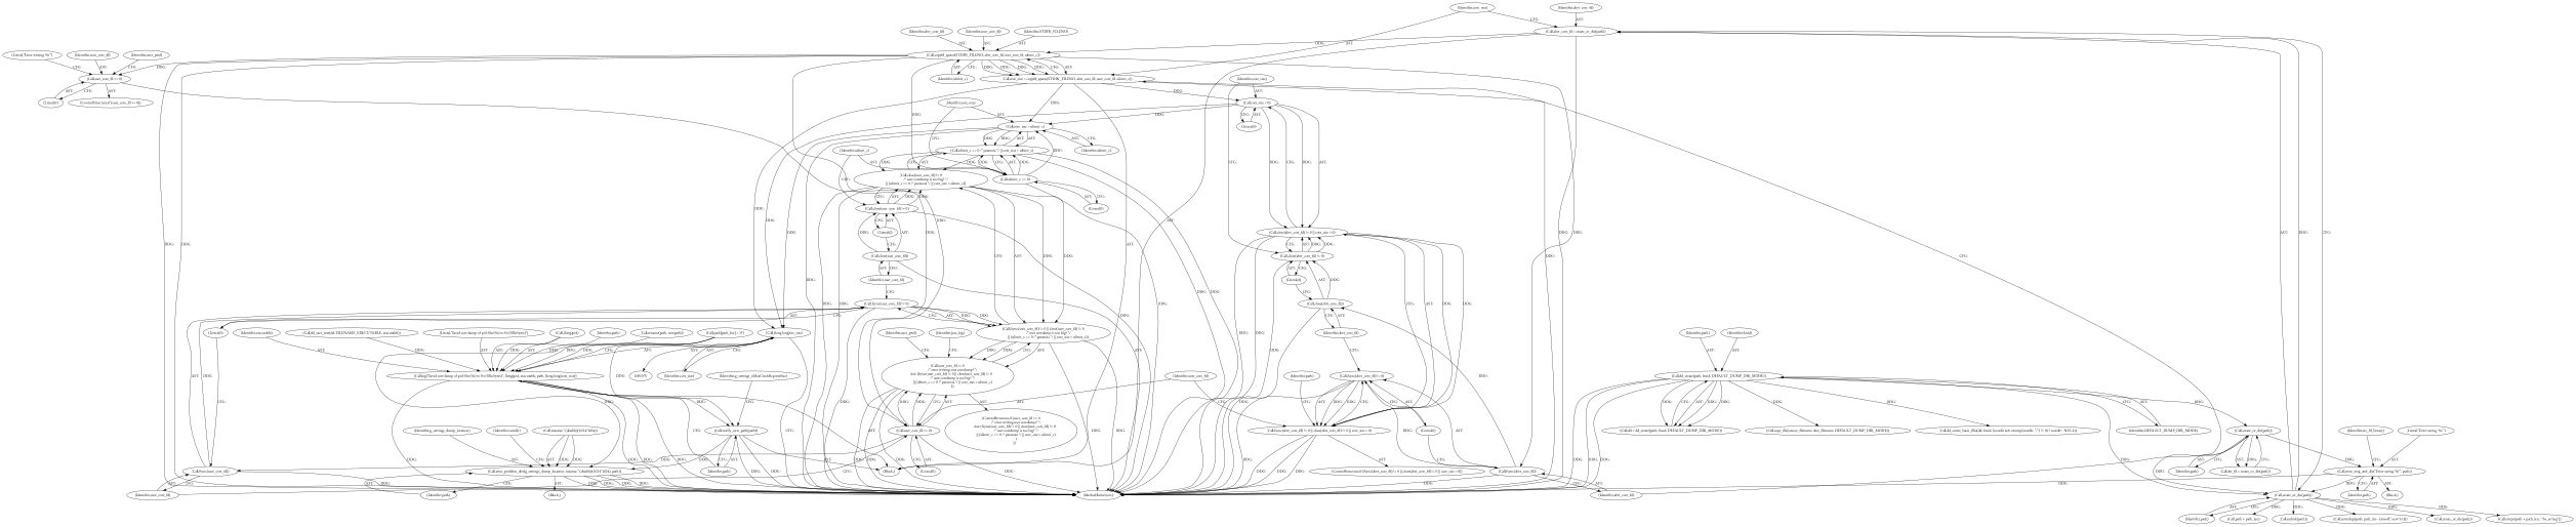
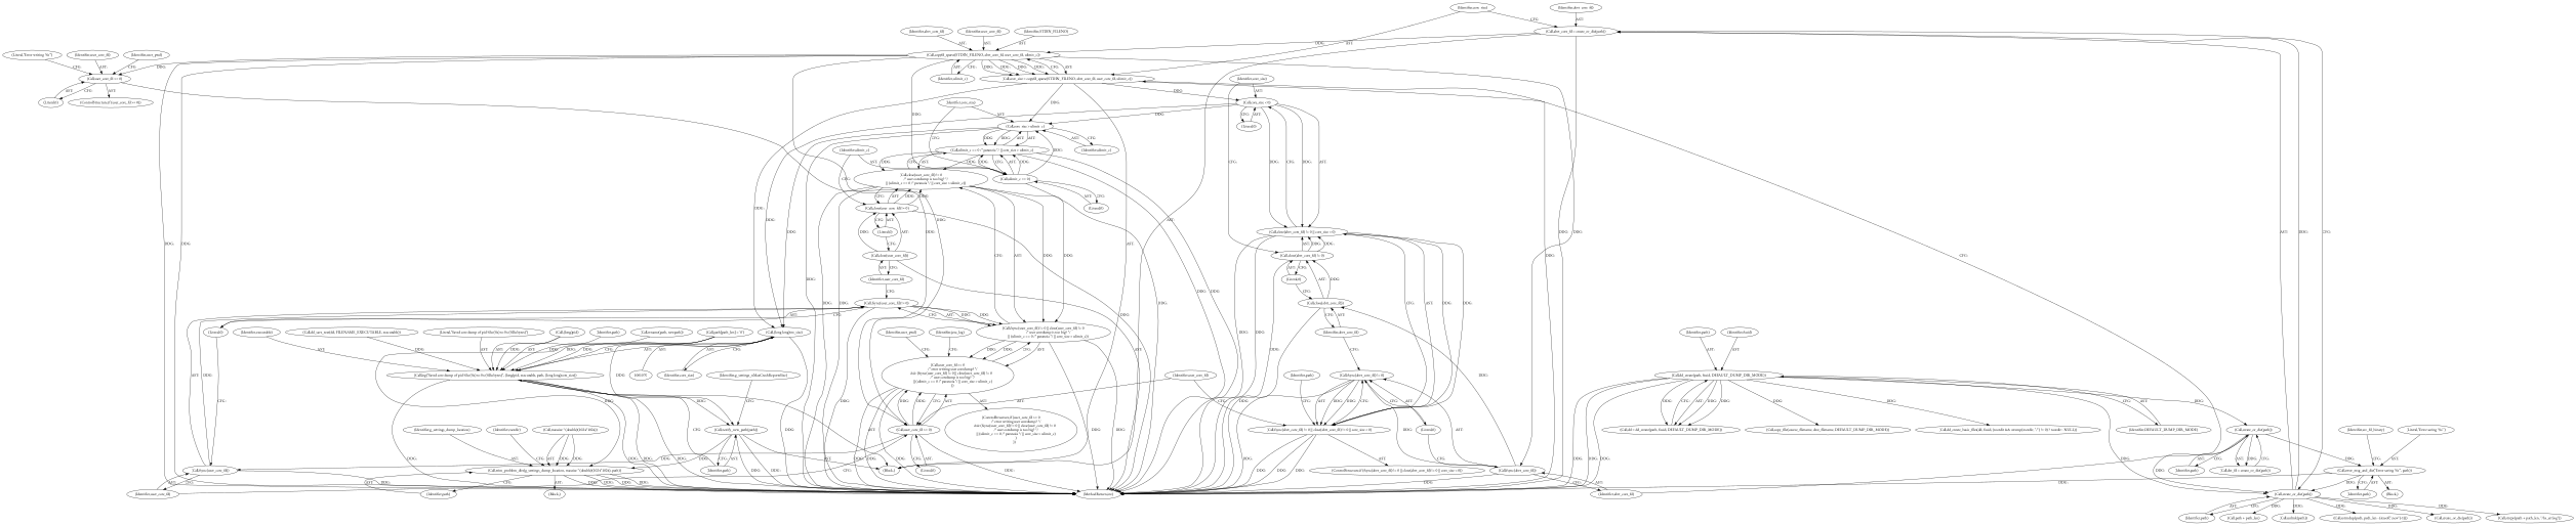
  digraph {
    fontname="EB Garamond"
    node [fontname="EB Garamond"]
    edge [fontname="EB Garamond"]
    n1 [label="(Call,abrt_core_fd = create_or_die(path))"]
    n2 [label="(Call,create_or_die(path))"]
    n3 [label="(Call,copyfd_sparse(STDIN_FILENO, abrt_core_fd, user_core_fd, ulimit_c))"]
    n4 [label="(Block,)"]
    n5 [label="(MethodReturn,int)"]
    n6 [label="(Identifier,path)"]
    n7 [label="(Call,path + path_len)"]
    n8 [label="(Call,unlink(path))"]
    n9 [label="(Call,xstrndup(path, path_len - (sizeof(\".new\")-1)))"]
    n10 [label="(Call,create_or_die(path))"]
    n11 [label="(Call,strcpy(path + path_len, \"/hs_err.log\"))"]
    n12 [label="(Call,core_size = copyfd_sparse(STDIN_FILENO, abrt_core_fd, user_core_fd, ulimit_c))"]
    n13 [label="(Call,fsync(abrt_core_fd))"]
    n14 [label="(Call,user_core_fd >= 0)"]
    n15 [label="(Call,user_core_fd >= 0)"]
    n16 [label="(Call,ulimit_c == 0)"]
    n17 [label="(Identifier,ulimit_c)"]
    n18 [label="(Call,error_msg_and_die(\"Error saving '%s'\", path))"]
    n19 [label="(Identifier,path)"]
    n20 [label="(Block,)"]
    n21 [label="(Call,create_or_die(path))"]
    n22 [label="(Identifier,path)"]
    n23 [label="(Call,dst_fd = create_or_die(path))"]
    n24 [label="(Call,dd_create(path, fsuid, DEFAULT_DUMP_DIR_MODE))"]
    n25 [label="(Identifier,DEFAULT_DUMP_DIR_MODE)"]
    n26 [label="(Call,copy_file(source_filename, dest_filename, DEFAULT_DUMP_DIR_MODE))"]
    n27 [label="(Call,dd_create_basic_files(dd, fsuid, (rootdir && strcmp(rootdir, \"/\") != 0) ? rootdir : NULL))"]
    n28 [label="(Call,dd = dd_create(path, fsuid, DEFAULT_DUMP_DIR_MODE))"]
    n29 [label="(Call,core_size < 0)"]
    n30 [label="(Call,core_size > ulimit_c)"]
    n31 [label="(Call,(long long)int_size)"]
    n32 [label="(Call,fsync(abrt_core_fd) != 0)"]
    n33 [label="(Call,close(abrt_core_fd))"]
    n34 [label="(Identifier,abrt_core_fd)"]
    n35 [label="(ControlStructure,if (user_core_fd >= 0))"]
    n36 [label="(Literal,0)"]
    n37 [label="(Call,user_core_fd >= 0\n            /* error writing user coredump? */\n         && (fsync(user_core_fd) != 0 || close(user_core_fd) != 0\n            /* user coredump is too big? */\n            || (ulimit_c == 0 /* paranoia */ || core_size > ulimit_c)\n            ))"]
    n38 [label="(Call,fsync(user_core_fd))"]
    n39 [label="(Literal,0)"]
    n40 [label="(Call,ulimit_c == 0 /* paranoia */ || core_size > ulimit_c)"]
    n41 [label="(Literal,0)"]
    n42 [label="(Call,close(abrt_core_fd) != 0 || core_size < 0)"]
    n43 [label="(Literal,0)"]
    n44 [label="(Identifier,ulimit_c)"]
    n45 [label="(Call,log(\"Saved core dump of pid %lu (%s) to %s (%llu bytes)\", (long)pid, executable, path, (long long)core_size))"]
    n46 [label="(Identifier,core_size)"]
    n47 [label="(Call,fsync(abrt_core_fd) != 0 || close(abrt_core_fd) != 0 || core_size < 0)"]
    n48 [label="(Call,close(abrt_core_fd) != 0)"]
    n49 [label="(ControlStructure,if (fsync(abrt_core_fd) != 0 || close(abrt_core_fd) != 0 || core_size < 0))"]
    n50 [label="(Literal,0)"]
    n51 [label="(Literal,0)"]
    n52 [label="(Call,close(user_core_fd) != 0\n            /* user coredump is too big? */\n            || (ulimit_c == 0 /* paranoia */ || core_size > ulimit_c))"]
    n53 [label="(Call,fsync(user_core_fd) != 0 || close(user_core_fd) != 0\n            /* user coredump is too big? */\n            || (ulimit_c == 0 /* paranoia */ || core_size > ulimit_c))"]
    n54 [label="(Call,close(user_core_fd) != 0)"]
    n55 [label="(Call,fsync(user_core_fd) != 0)"]
    n56 [label="(Literal,0)"]
    n57 [label="(ControlStructure,if (user_core_fd >= 0\n            /* error writing user coredump? */\n         && (fsync(user_core_fd) != 0 || close(user_core_fd) != 0\n            /* user coredump is too big? */\n            || (ulimit_c == 0 /* paranoia */ || core_size > ulimit_c)\n            )\n        ))"]
    n58 [label="(Literal,0)"]
    n59 [label="(Call,notify_new_path(path))"]
    n60 [label="(Call,trim_problem_dirs(g_settings_dump_location, maxsize * (double)(1024*1024), path))"]
    n61 [label="(Identifier,path)"]
    n62 [label="(Block,)"]
    n63 [label="(Identifier,path)"]
    n64 [label="(Identifier,abrt_core_fd)"]
    n65 [label="(Identifier,user_core_fd)"]
    n66 [label="(Call,close(user_core_fd))"]
    n67 [label="(Identifier,user_core_fd)"]
    n68 [label="(Identifier,src_fd_binary)"]
    n69 [label="(Identifier,path)"]
    n70 [label="(Literal,\"Error saving '%s'\")"]
    n71 [label="(Identifier,user_pwd)"]
    n72 [label="(Identifier,user_pwd)"]
    n73 [label="(Identifier,fsuid)"]
    n74 [label="(Identifier,core_size)"]
    n75 [label="(Literal,\"Error writing '%s'\")"]
    n76 [label="(Identifier,executable)"]
    n77 [label="(Identifier,g_settings_dump_location)"]
    n78 [label="(Identifier,core_size)"]
    n79 [label="(Call,dd_save_text(dd, FILENAME_EXECUTABLE, executable))"]
    n80 [label="(Call,path[path_len] = '\0')"]
    n81 [label="(Literal,\"Saved core dump of pid %lu (%s) to %s (%llu bytes)\")"]
    n82 [label="(Identifier,java_log)"]
    n83 [label="(Identifier,rootdir)"]
    n84 [label="(Identifier,path)"]
    n85 [label="(Identifier,abrt_core_fd)"]
    n86 [label="(Identifier,user_core_fd)"]
    n87 [label="(Identifier,ulimit_c)"]
    n88 [label="(Identifier,abrt_core_fd)"]
    n89 [label="(Call,(long)pid)"]
    n90 [label="(Identifier,g_settings_nMaxCrashReportsSize)"]
    n91 [label="(Identifier,path)"]
    n92 [label="(Identifier,user_core_fd)"]
    n93 [label="(Identifier,user_core_fd)"]
    n94 [label="(Identifier,STDIN_FILENO)"]
    n95 [label="(Call,rename(path, newpath))"]
    n96 [label="(Identifier,core_size)"]
    n97 [label="(Call,maxsize * (double)(1024*1024))"]
    1001070
    n1 -> n2 [label="CFG: "]
    n1 -> n3 [label="DDG: "]
    n1 -> n4 [label="AST: "]
    n1 -> n5 [label="DDG: "]
    n2 -> n1 [label="AST: "]
    n2 -> n1 [label="DDG: "]
    n2 -> n6 [label="CFG: "]
    n2 -> n7 [label="DDG: "]
    n2 -> n8 [label="DDG: "]
    n2 -> n9 [label="DDG: "]
    n2 -> n10 [label="DDG: "]
    n2 -> n11 [label="DDG: "]
    n3 -> n5 [label="DDG: "]
    n3 -> n5 [label="DDG: "]
    n3 -> n12 [label="AST: "]
    n3 -> n12 [label="DDG: "]
    n3 -> n12 [label="DDG: "]
    n3 -> n12 [label="DDG: "]
    n3 -> n12 [label="DDG: "]
    n3 -> n13 [label="DDG: "]
    n3 -> n14 [label="DDG: "]
    n3 -> n15 [label="DDG: "]
    n3 -> n16 [label="DDG: "]
    n3 -> n17 [label="CFG: "]
    n6 -> n2 [label="AST: "]
    n12 -> n3 [label="CFG: "]
    n12 -> n4 [label="AST: "]
    n12 -> n5 [label="DDG: "]
    n12 -> n29 [label="DDG: "]
    n12 -> n30 [label="DDG: "]
    n12 -> n31 [label="DDG: "]
    n13 -> n5 [label="DDG: "]
    n13 -> n32 [label="AST: "]
    n13 -> n32 [label="DDG: "]
    n13 -> n33 [label="DDG: "]
    n13 -> n34 [label="CFG: "]
    n14 -> n15 [label="DDG: "]
    n14 -> n35 [label="AST: "]
    n14 -> n36 [label="CFG: "]
    n15 -> n5 [label="DDG: "]
    n15 -> n37 [label="AST: "]
    n15 -> n37 [label="DDG: "]
    n15 -> n37 [label="DDG: "]
    n15 -> n38 [label="DDG: "]
    n15 -> n39 [label="CFG: "]
    n16 -> n5 [label="DDG: "]
    n16 -> n30 [label="DDG: "]
    n16 -> n40 [label="AST: "]
    n16 -> n40 [label="DDG: "]
    n16 -> n40 [label="DDG: "]
    n16 -> n41 [label="CFG: "]
    n17 -> n3 [label="AST: "]
    n18 -> n2 [label="DDG: "]
    n18 -> n5 [label="DDG: "]
    n18 -> n19 [label="CFG: "]
    n18 -> n20 [label="AST: "]
    n19 -> n18 [label="AST: "]
    n21 -> n2 [label="DDG: "]
    n21 -> n18 [label="DDG: "]
    n21 -> n22 [label="CFG: "]
    n21 -> n23 [label="AST: "]
    n21 -> n23 [label="DDG: "]
    n22 -> n21 [label="AST: "]
    n23 -> n21 [label="CFG: "]
    n24 -> n2 [label="DDG: "]
    n24 -> n5 [label="DDG: "]
    n24 -> n5 [label="DDG: "]
    n24 -> n5 [label="DDG: "]
    n24 -> n21 [label="DDG: "]
    n24 -> n25 [label="CFG: "]
    n24 -> n26 [label="DDG: "]
    n24 -> n27 [label="DDG: "]
    n24 -> n28 [label="AST: "]
    n24 -> n28 [label="DDG: "]
    n24 -> n28 [label="DDG: "]
    n24 -> n28 [label="DDG: "]
    n25 -> n24 [label="AST: "]
    n28 -> n24 [label="CFG: "]
    n29 -> n30 [label="DDG: "]
    n29 -> n31 [label="DDG: "]
    n29 -> n42 [label="AST: "]
    n29 -> n42 [label="DDG: "]
    n29 -> n42 [label="DDG: "]
    n29 -> n43 [label="CFG: "]
    n30 -> n5 [label="DDG: "]
    n30 -> n31 [label="DDG: "]
    n30 -> n40 [label="AST: "]
    n30 -> n40 [label="DDG: "]
    n30 -> n40 [label="DDG: "]
    n30 -> n44 [label="CFG: "]
-   n31 -> n5 [label="CFG: "]
+   n31 -> n5 [label="DDG: "]
    n31 -> n45 [label="AST: "]
    n31 -> n45 [label="DDG: "]
    n31 -> n46 [label="CFG: "]
    n32 -> n5 [label="DDG: "]
    n32 -> n47 [label="AST: "]
    n32 -> n47 [label="DDG: "]
    n32 -> n47 [label="DDG: "]
    n32 -> n51 [label="CFG: "]
    n33 -> n5 [label="DDG: "]
    n33 -> n48 [label="AST: "]
    n33 -> n48 [label="DDG: "]
    n33 -> n64 [label="CFG: "]
    n34 -> n12 [label="CFG: "]
    n34 -> n13 [label="AST: "]
    n36 -> n14 [label="AST: "]
    n37 -> n5 [label="DDG: "]
    n37 -> n5 [label="DDG: "]
    n37 -> n5 [label="DDG: "]
    n37 -> n15 [label="CFG: "]
    n37 -> n53 [label="CFG: "]
    n37 -> n57 [label="AST: "]
    n38 -> n5 [label="DDG: "]
    n38 -> n55 [label="AST: "]
    n38 -> n55 [label="DDG: "]
    n38 -> n65 [label="CFG: "]
    n39 -> n15 [label="AST: "]
    n40 -> n5 [label="DDG: "]
    n40 -> n5 [label="DDG: "]
    n40 -> n16 [label="CFG: "]
    n40 -> n30 [label="AST: "]
    n40 -> n52 [label="AST: "]
    n40 -> n52 [label="DDG: "]
    n40 -> n52 [label="DDG: "]
    n41 -> n16 [label="AST: "]
    n42 -> n5 [label="DDG: "]
    n42 -> n5 [label="DDG: "]
    n42 -> n29 [label="CFG: "]
    n42 -> n47 [label="AST: "]
    n42 -> n47 [label="DDG: "]
    n42 -> n47 [label="DDG: "]
-   n42 -> n48 [label="CFG: "]
    n43 -> n29 [label="AST: "]
    n44 -> n30 [label="AST: "]
    n45 -> n4 [label="AST: "]
    n45 -> n5 [label="DDG: "]
    n45 -> n5 [label="DDG: "]
    n45 -> n5 [label="DDG: "]
    n45 -> n5 [label="DDG: "]
    n45 -> n31 [label="CFG: "]
    n45 -> n59 [label="DDG: "]
    n46 -> n31 [label="AST: "]
    n47 -> n5 [label="DDG: "]
    n47 -> n5 [label="DDG: "]
    n47 -> n5 [label="DDG: "]
    n47 -> n32 [label="CFG: "]
    n47 -> n42 [label="CFG: "]
    n47 -> n49 [label="AST: "]
    n48 -> n5 [label="DDG: "]
    n48 -> n42 [label="AST: "]
    n48 -> n42 [label="DDG: "]
    n48 -> n42 [label="DDG: "]
    n48 -> n50 [label="CFG: "]
    n50 -> n33 [label="CFG: "]
    n50 -> n48 [label="AST: "]
    n51 -> n13 [label="CFG: "]
    n51 -> n32 [label="AST: "]
    n52 -> n5 [label="DDG: "]
    n52 -> n5 [label="DDG: "]
    n52 -> n40 [label="CFG: "]
    n52 -> n53 [label="AST: "]
    n52 -> n53 [label="DDG: "]
    n52 -> n53 [label="DDG: "]
    n52 -> n54 [label="CFG: "]
    n53 -> n5 [label="DDG: "]
    n53 -> n5 [label="DDG: "]
    n53 -> n37 [label="AST: "]
    n53 -> n37 [label="DDG: "]
    n53 -> n37 [label="DDG: "]
    n53 -> n52 [label="CFG: "]
    n53 -> n55 [label="CFG: "]
    n54 -> n5 [label="DDG: "]
    n54 -> n52 [label="AST: "]
    n54 -> n52 [label="DDG: "]
    n54 -> n52 [label="DDG: "]
    n54 -> n56 [label="CFG: "]
    n55 -> n5 [label="DDG: "]
    n55 -> n53 [label="AST: "]
    n55 -> n53 [label="DDG: "]
    n55 -> n53 [label="DDG: "]
    n55 -> n58 [label="CFG: "]
    n56 -> n54 [label="AST: "]
    n56 -> n66 [label="CFG: "]
    n58 -> n38 [label="CFG: "]
    n58 -> n55 [label="AST: "]
    n59 -> n4 [label="AST: "]
    n59 -> n5 [label="DDG: "]
    n59 -> n5 [label="DDG: "]
    n59 -> n60 [label="DDG: "]
    n59 -> n61 [label="CFG: "]
    n60 -> n5 [label="DDG: "]
    n60 -> n5 [label="DDG: "]
    n60 -> n5 [label="DDG: "]
    n60 -> n5 [label="DDG: "]
    n60 -> n62 [label="AST: "]
    n60 -> n63 [label="CFG: "]
    n61 -> n45 [label="CFG: "]
    n61 -> n59 [label="AST: "]
    n63 -> n60 [label="AST: "]
    n64 -> n32 [label="CFG: "]
    n64 -> n33 [label="AST: "]
    n65 -> n15 [label="CFG: "]
    n65 -> n38 [label="AST: "]
    n66 -> n5 [label="AST: "]
    n66 -> n54 [label="AST: "]
    n66 -> n54 [label="DDG: "]
    n66 -> n67 [label="CFG: "]
    n67 -> n55 [label="CFG: "]
    n67 -> n66 [label="AST: "]
    n68 -> n18 [label="CFG: "]
    n69 -> n24 [label="AST: "]
    n70 -> n18 [label="AST: "]
    n71 -> n37 [label="CFG: "]
    n72 -> n14 [label="CFG: "]
    n73 -> n24 [label="AST: "]
    n74 -> n29 [label="AST: "]
    n74 -> n48 [label="CFG: "]
    n75 -> n14 [label="CFG: "]
    n76 -> n45 [label="AST: "]
    n77 -> n60 [label="AST: "]
    n78 -> n16 [label="CFG: "]
    n78 -> n30 [label="AST: "]
    n79 -> n45 [label="DDG: "]
    n80 -> n45 [label="DDG: "]
    n80 -> n59 [label="DDG: "]
    n80 -> n60 [label="DDG: "]
    n81 -> n45 [label="AST: "]
    n82 -> n37 [label="CFG: "]
    n83 -> n60 [label="CFG: "]
    n84 -> n47 [label="CFG: "]
    n85 -> n1 [label="AST: "]
    n86 -> n14 [label="AST: "]
    n87 -> n16 [label="AST: "]
    n87 -> n54 [label="CFG: "]
    n88 -> n3 [label="AST: "]
    n89 -> n45 [label="AST: "]
    n89 -> n45 [label="DDG: "]
    n90 -> n59 [label="CFG: "]
    n91 -> n45 [label="AST: "]
    n92 -> n3 [label="AST: "]
    n93 -> n15 [label="AST: "]
    n93 -> n47 [label="CFG: "]
    n94 -> n3 [label="AST: "]
    n95 -> n45 [label="DDG: "]
    n96 -> n1 [label="CFG: "]
    n96 -> n12 [label="AST: "]
    n97 -> n60 [label="AST: "]
    n97 -> n60 [label="DDG: "]
    n97 -> n60 [label="DDG: "]
-   n31 -> 1001070 [label="AST: "]
+   1001070 -> n31 [label="AST: "]
  }
